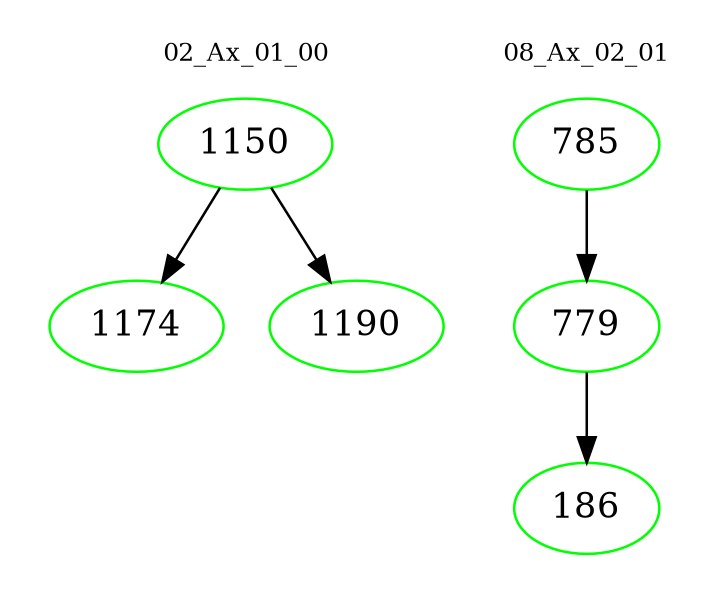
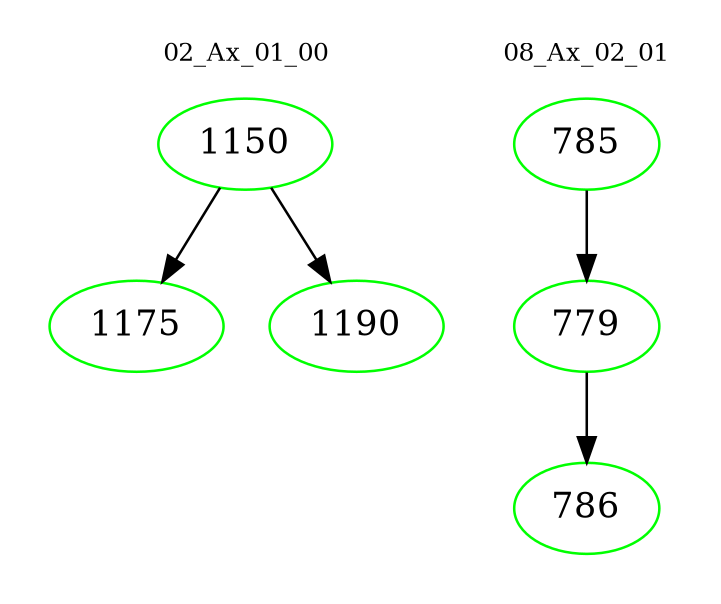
  digraph {
    node [color=green]
    edge [color=black]
    n1 [label=1150]
-   n2 [label=1174]
+   n2 [label=1175]
    n3 [label=1190]
    n4 [label=779]
-   n5 [label=186]
+   n5 [label=786]
    n6 [label=785]
    subgraph cluster_1 {
      color=white
      fontsize=10
      label="02_Ax_01_00"
      n1
      n2
      n3
    }
    subgraph cluster_2 {
      color=white
      fontsize=10
      label="08_Ax_02_01"
      n4
      n5
      n6
    }
    n1 -> n2
    n1 -> n3
    n4 -> n5
    n6 -> n4
  }
